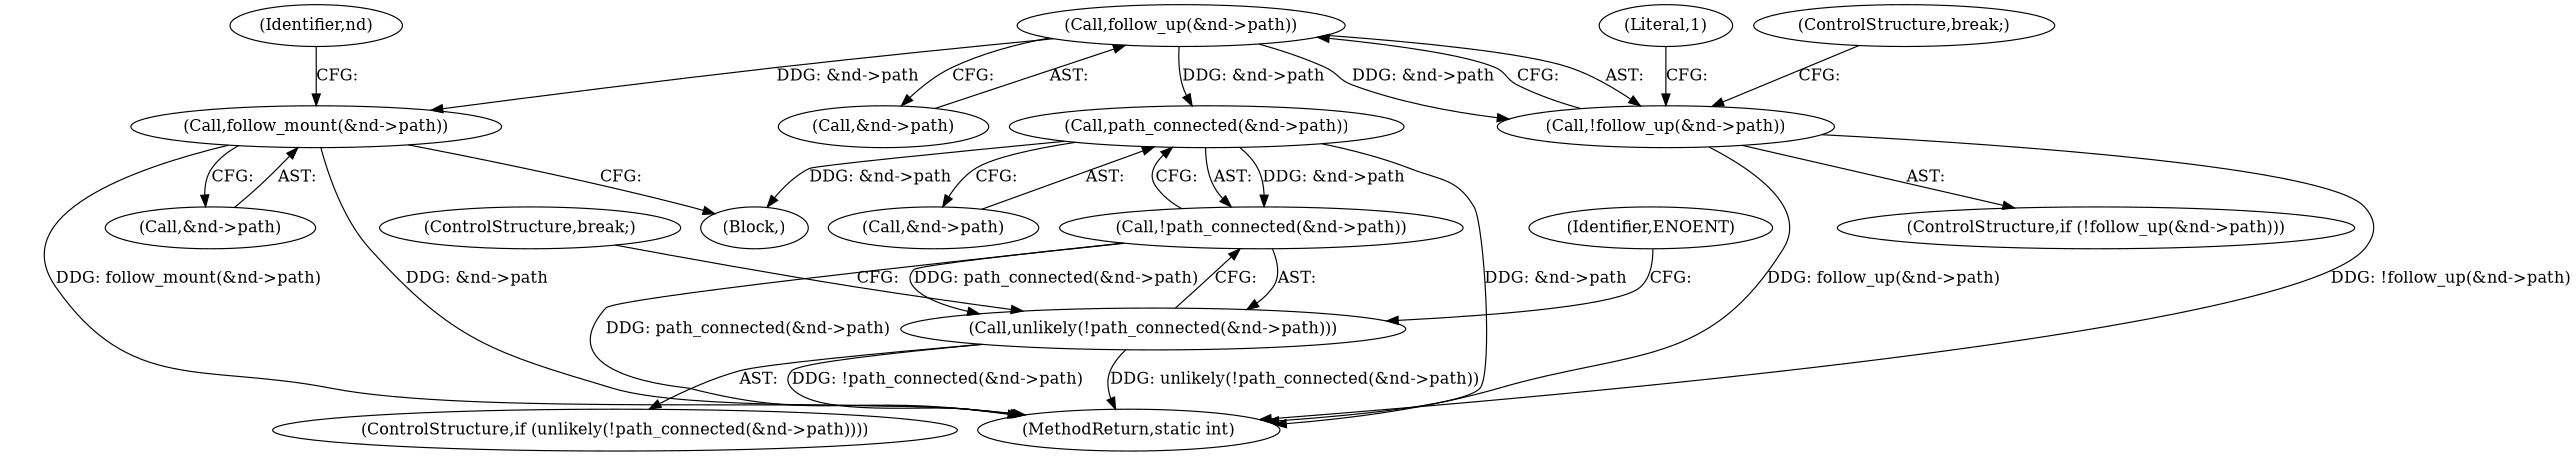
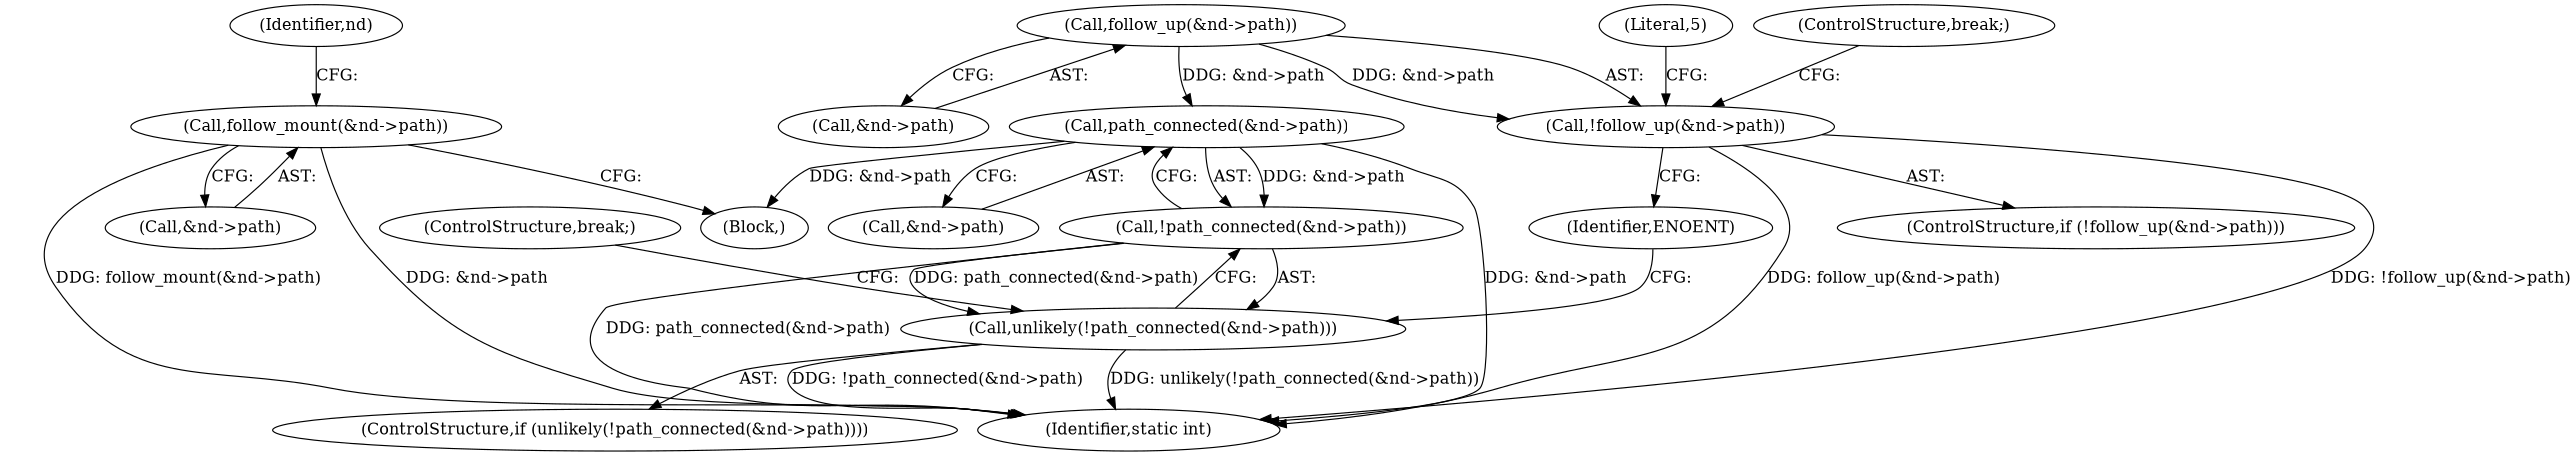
  digraph {
    n1 [label="(Call,follow_up(&nd->path))"]
    n2 [label="(Call,path_connected(&nd->path))"]
    n3 [label="(Call,follow_mount(&nd->path))"]
    n4 [label="(Call,!follow_up(&nd->path))"]
    n5 [label="(Call,&nd->path)"]
    n6 [label="(Call,!path_connected(&nd->path))"]
    n7 [label="(Call,&nd->path)"]
-   n8 [label="(MethodReturn,static int)"]
+   n8 [label="(Identifier,static int)"]
    n9 [label="(Block,)"]
    n10 [label="(Call,&nd->path)"]
    n11 [label="(ControlStructure,if (!follow_up(&nd->path)))"]
    n12 [label="(Call,unlikely(!path_connected(&nd->path)))"]
    n13 [label="(ControlStructure,if (unlikely(!path_connected(&nd->path))))"]
    n14 [label="(Identifier,nd)"]
-   n15 [label="(Literal,1)"]
+   n15 [label="(Literal,5)"]
    n16 [label="(ControlStructure,break;)"]
    n17 [label="(Identifier,ENOENT)"]
    n18 [label="(ControlStructure,break;)"]
    n1 -> n2 [label="DDG: &nd->path"]
-   n1 -> n3 [label="DDG: &nd->path"]
    n1 -> n4 [label="AST: "]
    n1 -> n4 [label="DDG: &nd->path"]
    n1 -> n5 [label="CFG: "]
    n2 -> n6 [label="AST: "]
    n2 -> n6 [label="DDG: &nd->path"]
    n2 -> n7 [label="CFG: "]
    n2 -> n8 [label="DDG: &nd->path"]
    n2 -> n9 [label="DDG: &nd->path"]
    n3 -> n8 [label="DDG: follow_mount(&nd->path)"]
    n3 -> n8 [label="DDG: &nd->path"]
    n3 -> n9 [label="CFG: "]
    n3 -> n10 [label="CFG: "]
-   n4 -> n1 [label="CFG: "]
+   n4 -> n17 [label="CFG: "]
    n4 -> n8 [label="DDG: follow_up(&nd->path)"]
    n4 -> n8 [label="DDG: !follow_up(&nd->path)"]
    n4 -> n11 [label="AST: "]
    n5 -> n1 [label="AST: "]
    n6 -> n2 [label="CFG: "]
    n6 -> n8 [label="DDG: path_connected(&nd->path)"]
    n6 -> n12 [label="AST: "]
    n6 -> n12 [label="DDG: path_connected(&nd->path)"]
    n7 -> n2 [label="AST: "]
    n10 -> n3 [label="AST: "]
    n12 -> n6 [label="CFG: "]
    n12 -> n8 [label="DDG: !path_connected(&nd->path)"]
    n12 -> n8 [label="DDG: unlikely(!path_connected(&nd->path))"]
    n12 -> n13 [label="AST: "]
    n14 -> n3 [label="CFG: "]
    n15 -> n4 [label="CFG: "]
    n16 -> n4 [label="CFG: "]
    n17 -> n12 [label="CFG: "]
    n18 -> n12 [label="CFG: "]
  }
